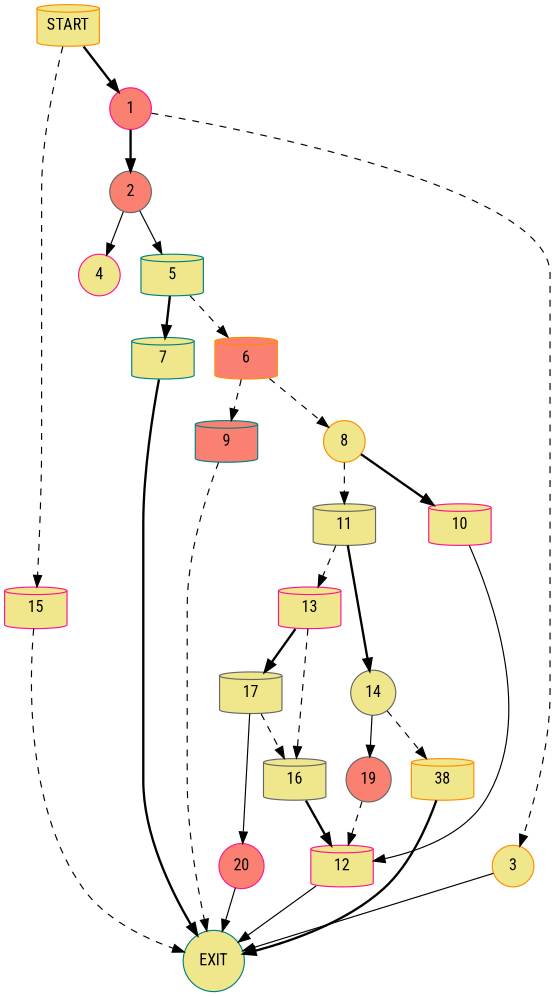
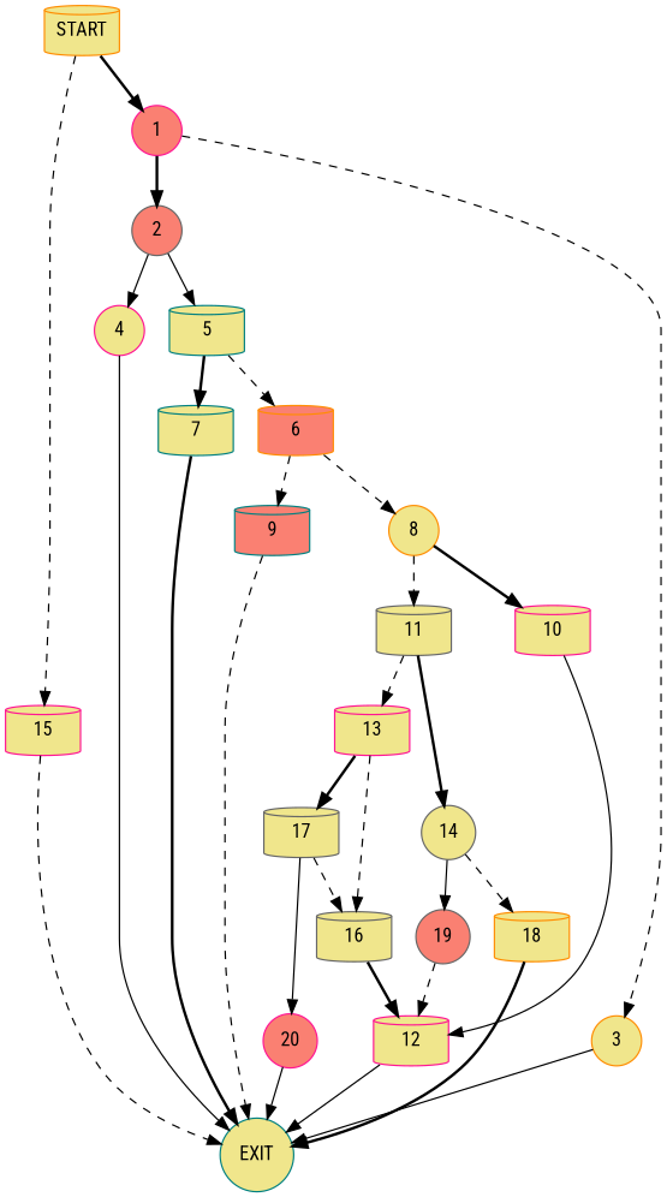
  digraph {
    fontname="Roboto Condensed"
    node [color=deeppink fillcolor=khaki fontname="Roboto Condensed" shape=cylinder style=filled]
    edge [fontname="Roboto Condensed" style=dashed]
    n1 [color=darkorange label=START]
    1 [fillcolor=salmon shape=circle]
    15
    2 [color=gray40 fillcolor=salmon shape=circle]
    3 [color=darkorange shape=circle]
    n6 [color=teal label=EXIT shape=circle]
    4 [shape=circle]
    5 [color=teal]
    6 [color=darkorange fillcolor=salmon]
    7 [color=teal]
    8 [color=darkorange shape=circle]
    9 [color=teal fillcolor=salmon]
    10
    11 [color=gray40]
    12
    13
    14 [color=gray40 shape=circle]
    16 [color=gray40]
    17 [color=gray40]
-   18 [color=darkorange label=38]
+   18 [color=darkorange]
    19 [color=gray40 fillcolor=salmon shape=circle]
    20 [fillcolor=salmon shape=circle]
    n1 -> 1 [style=bold]
    n1 -> 15
    1 -> 2 [style=bold]
    1 -> 3
    15 -> n6
    2 -> 4 [style=solid]
    2 -> 5 [style=solid]
    3 -> n6 [style=solid]
+   4 -> n6 [style=solid]
    5 -> 6
    5 -> 7 [style=bold]
    6 -> 8
    6 -> 9
    7 -> n6 [style=bold]
    8 -> 10 [style=bold]
    8 -> 11
    9 -> n6
    10 -> 12 [style=solid]
    11 -> 13
    11 -> 14 [style=bold]
    12 -> n6 [style=solid]
    13 -> 16
    13 -> 17 [style=bold]
    14 -> 18
    14 -> 19 [style=solid]
    16 -> 12 [style=bold]
    17 -> 16
    17 -> 20 [style=solid]
    18 -> n6 [style=bold]
    19 -> 12
    20 -> n6 [style=solid]
  }
